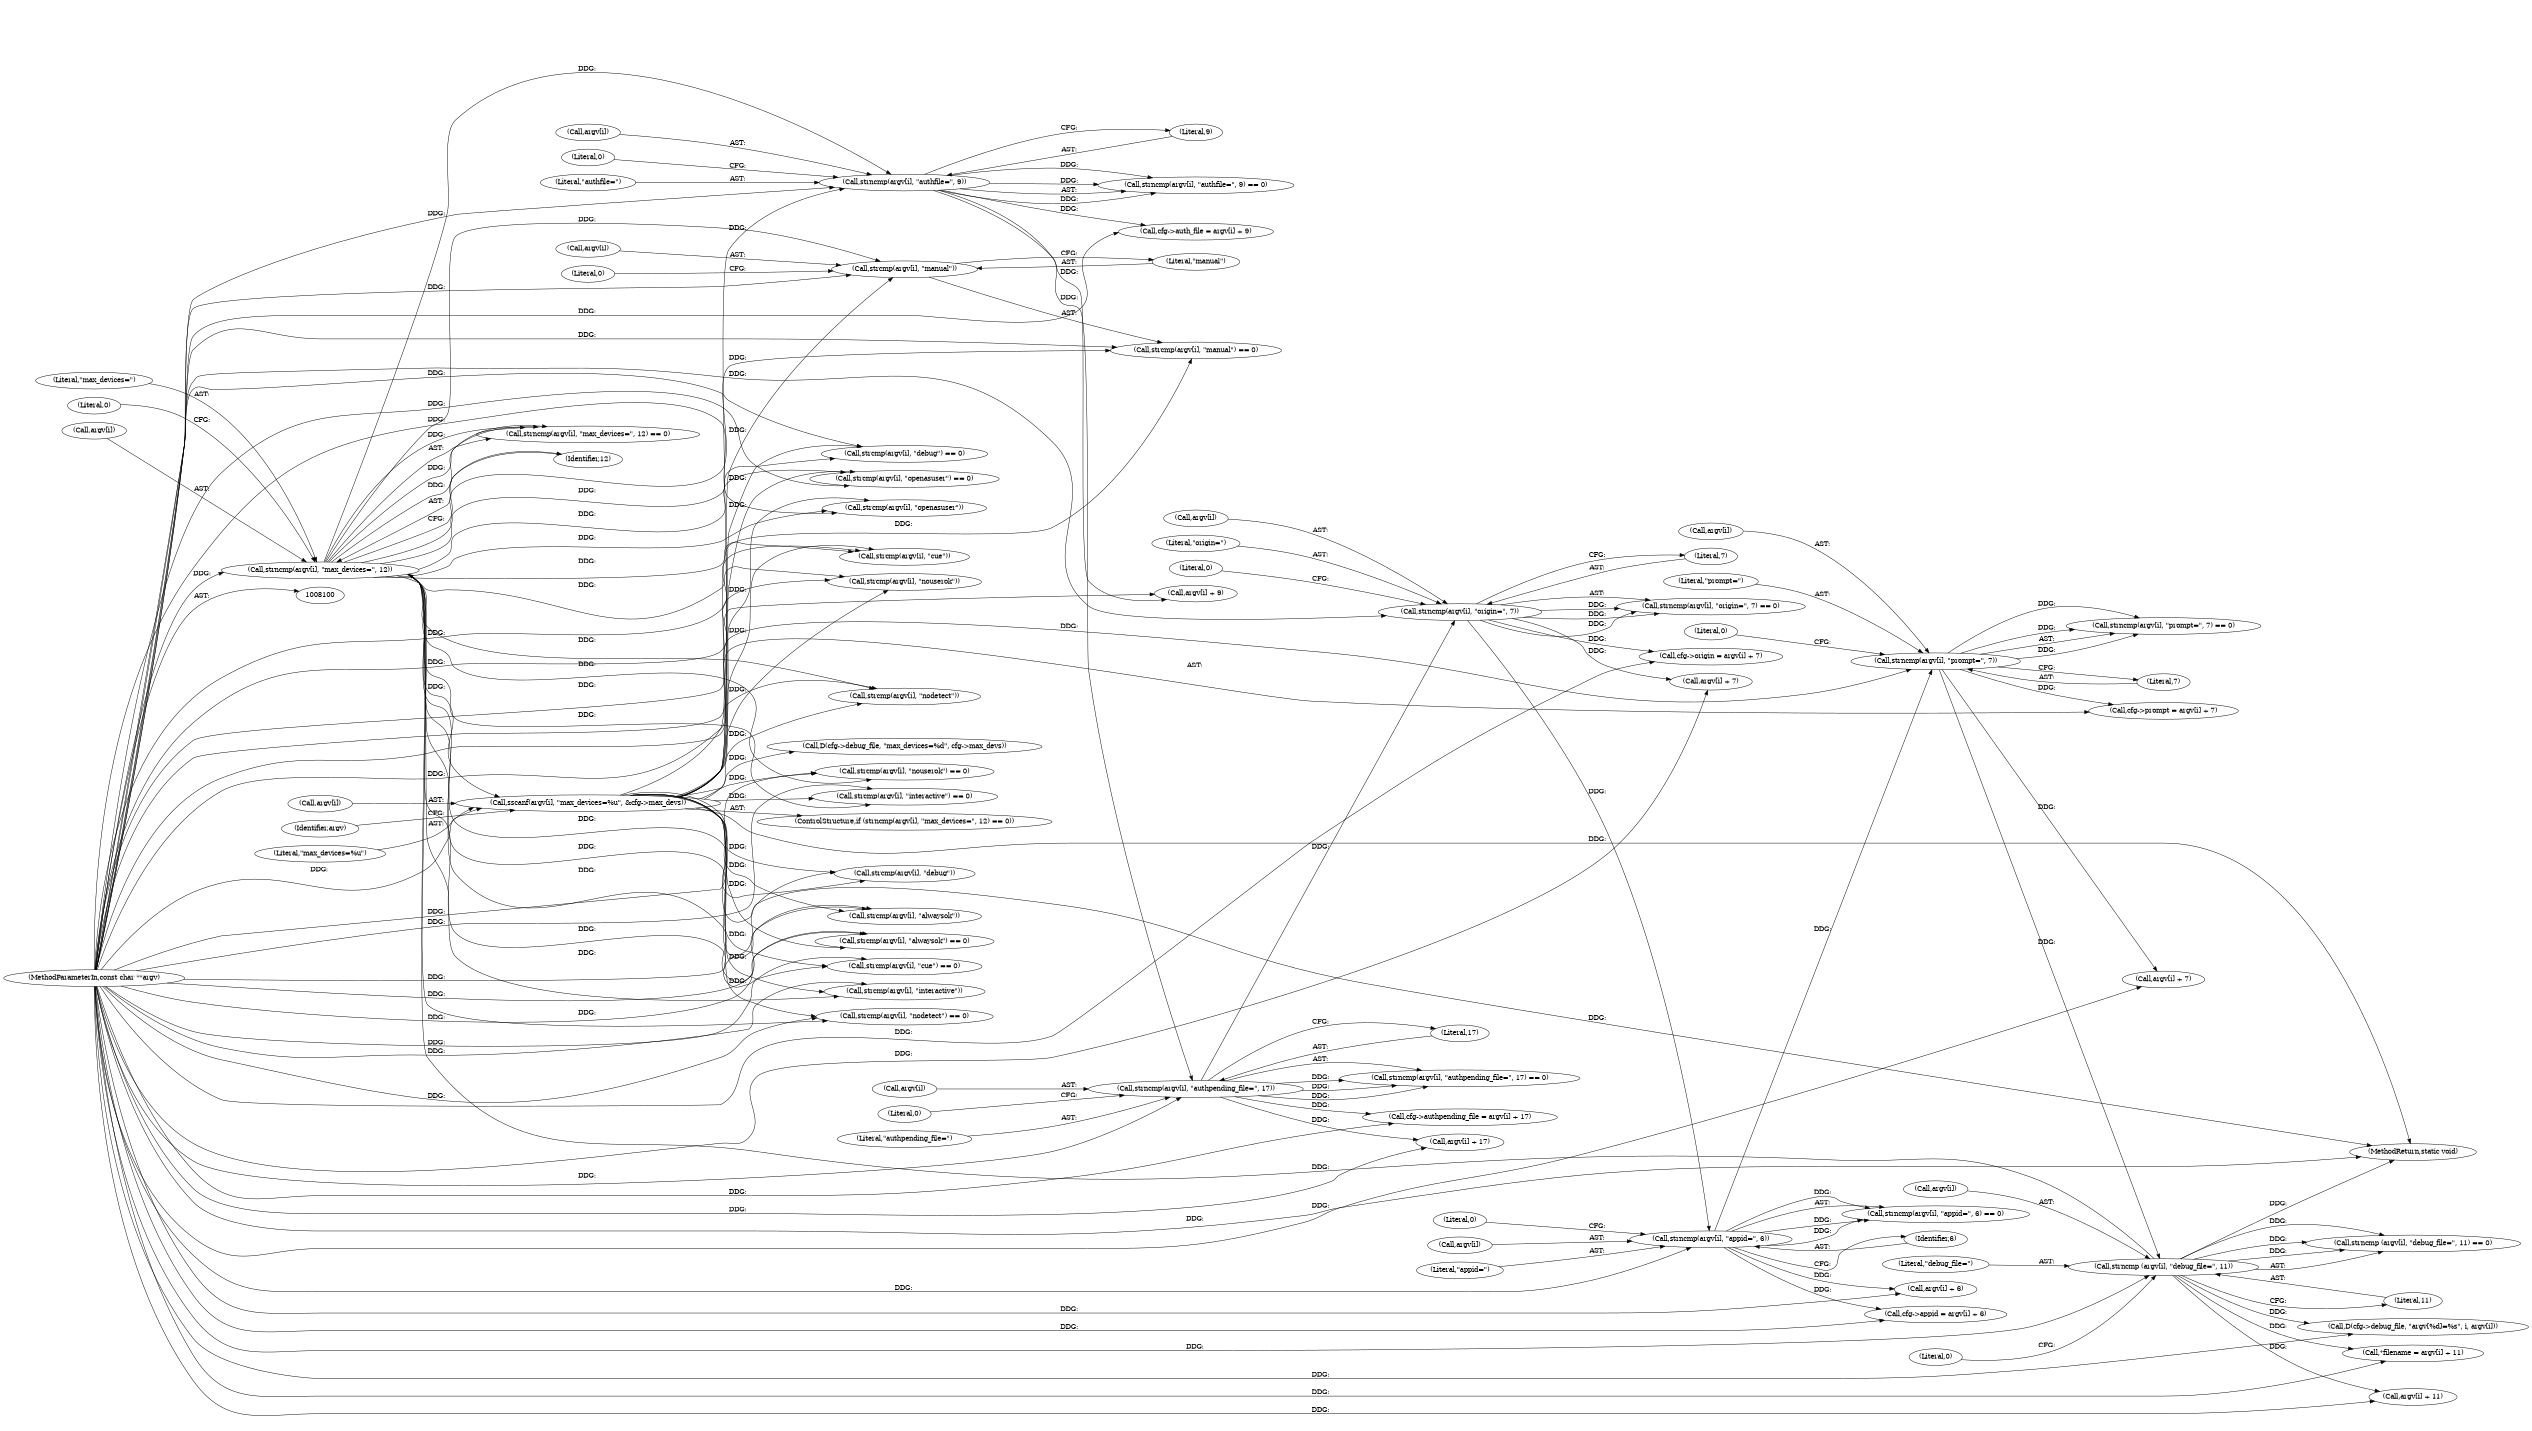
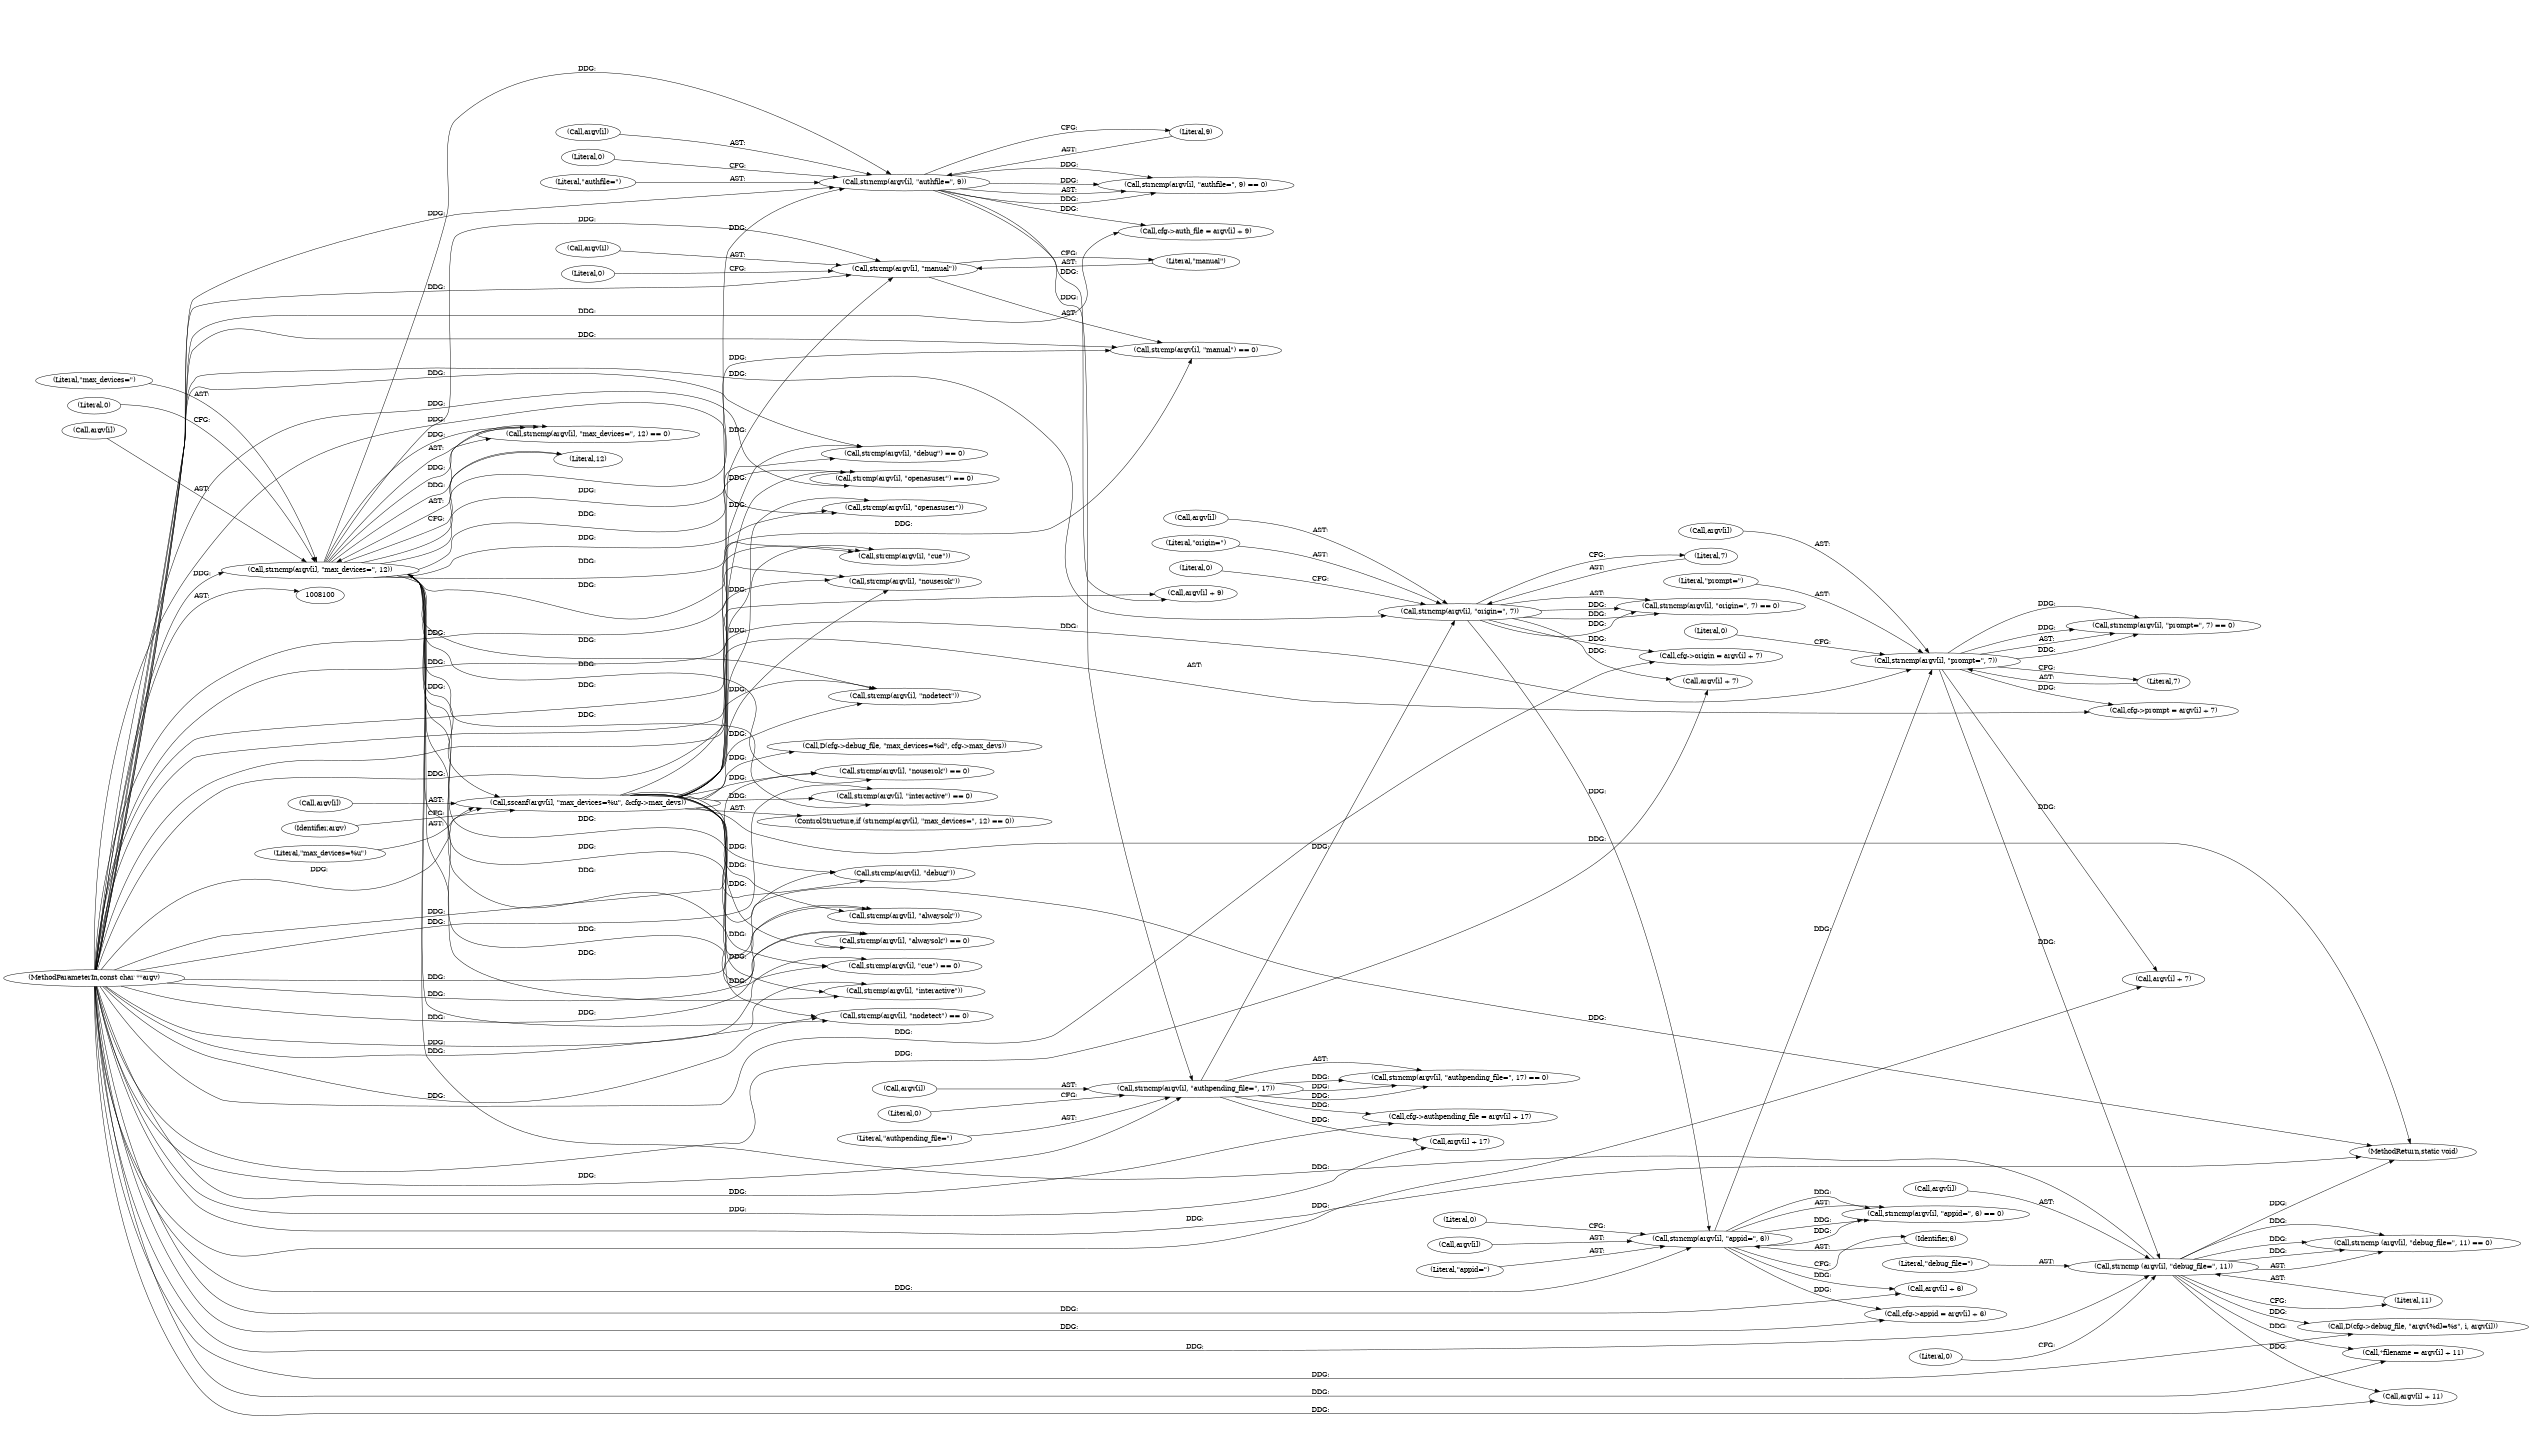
  digraph {
    rankdir=LR
    n1 [label="(Call,strcmp(argv[i], \"manual\"))"]
    n2 [label="(Literal,\"manual\")"]
    n3 [label="(Call,strcmp(argv[i], \"manual\") == 0)"]
    n4 [label="(Call,strncmp(argv[i], \"max_devices=\", 12))"]
    n5 [label="(Call,strncmp(argv[i], \"authfile=\", 9))"]
    n6 [label="(Call,sscanf(argv[i], \"max_devices=%u\", &cfg->max_devs))"]
    n7 [label="(Call,strcmp(argv[i], \"nodetect\"))"]
    n8 [label="(Call,strcmp(argv[i], \"interactive\") == 0)"]
    n9 [label="(Call,strcmp(argv[i], \"debug\"))"]
    n10 [label="(Call,strcmp(argv[i], \"alwaysok\") == 0)"]
    n11 [label="(Call,strcmp(argv[i], \"cue\") == 0)"]
    n12 [label="(Call,strcmp(argv[i], \"interactive\"))"]
    n13 [label="(Call,strcmp(argv[i], \"debug\") == 0)"]
    n14 [label="(Call,strcmp(argv[i], \"openasuser\"))"]
    n15 [label="(Call,strcmp(argv[i], \"nouserok\"))"]
    n16 [label="(Call,strncmp(argv[i], \"max_devices=\", 12) == 0)"]
    n17 [label="(Call,strcmp(argv[i], \"alwaysok\"))"]
-   n18 [label="(Identifier,12)"]
+   n18 [label="(Literal,12)"]
    n19 [label="(Call,strcmp(argv[i], \"nodetect\") == 0)"]
    n20 [label="(Call,strcmp(argv[i], \"cue\"))"]
    n21 [label="(Call,strcmp(argv[i], \"nouserok\") == 0)"]
    n22 [label="(Call,strcmp(argv[i], \"openasuser\") == 0)"]
    n23 [label="(Call,strncmp(argv[i], \"authpending_file=\", 17))"]
    n24 [label="(Call,strncmp(argv[i], \"authfile=\", 9) == 0)"]
    n25 [label="(Call,cfg->auth_file = argv[i] + 9)"]
    n26 [label="(Call,argv[i] + 9)"]
    n27 [label="(Literal,9)"]
    n28 [label="(MethodReturn,static void)"]
    n29 [label="(ControlStructure,if (strncmp(argv[i], \"max_devices=\", 12) == 0))"]
    n30 [label="(Call,D(cfg->debug_file, \"max_devices=%d\", cfg->max_devs))"]
    n31 [label="(Call,strncmp (argv[i], \"debug_file=\", 11))"]
    n32 [label="(Call,strncmp (argv[i], \"debug_file=\", 11) == 0)"]
    n33 [label="(Call,D(cfg->debug_file, \"argv[%d]=%s\", i, argv[i]))"]
    n34 [label="(Call,*filename = argv[i] + 11)"]
    n35 [label="(Call,argv[i] + 11)"]
    n36 [label="(Literal,11)"]
    n37 [label="(Call,strncmp(argv[i], \"prompt=\", 7))"]
    n38 [label="(Call,cfg->prompt = argv[i] + 7)"]
    n39 [label="(Literal,7)"]
    n40 [label="(Call,strncmp(argv[i], \"prompt=\", 7) == 0)"]
    n41 [label="(Call,argv[i] + 7)"]
    n42 [label="(Call,strncmp(argv[i], \"appid=\", 6))"]
    n43 [label="(Call,cfg->appid = argv[i] + 6)"]
    n44 [label="(Call,argv[i] + 6)"]
    n45 [label="(Call,strncmp(argv[i], \"appid=\", 6) == 0)"]
    n46 [label="(Identifier,6)"]
    n47 [label="(Call,strncmp(argv[i], \"origin=\", 7))"]
    n48 [label="(Call,cfg->origin = argv[i] + 7)"]
    n49 [label="(Literal,7)"]
    n50 [label="(Call,strncmp(argv[i], \"origin=\", 7) == 0)"]
    n51 [label="(Call,argv[i] + 7)"]
    n52 [label="(Call,strncmp(argv[i], \"authpending_file=\", 17) == 0)"]
-   n53 [label="(Literal,17)"]
    n54 [label="(Call,cfg->authpending_file = argv[i] + 17)"]
    n55 [label="(Call,argv[i] + 17)"]
    n56 [label="(MethodParameterIn,const char **argv)"]
    n57 [label=1008100]
    n58 [label="(Literal,0)"]
    n59 [label="(Call,argv[i])"]
    n60 [label="(Call,argv[i])"]
    n61 [label="(Call,argv[i])"]
    n62 [label="(Literal,\"origin=\")"]
    n63 [label="(Literal,\"authpending_file=\")"]
    n64 [label="(Call,argv[i])"]
    n65 [label="(Literal,\"prompt=\")"]
    n66 [label="(Literal,0)"]
    n67 [label="(Call,argv[i])"]
    n68 [label="(Literal,0)"]
    n69 [label="(Literal,\"appid=\")"]
    n70 [label="(Call,argv[i])"]
    n71 [label="(Literal,0)"]
    n72 [label="(Call,argv[i])"]
    n73 [label="(Literal,0)"]
    n74 [label="(Literal,0)"]
    n75 [label="(Literal,\"authfile=\")"]
    n76 [label="(Literal,0)"]
    n77 [label="(Identifier,argv)"]
    n78 [label="(Call,argv[i])"]
    n79 [label="(Literal,\"debug_file=\")"]
    n80 [label="(Literal,\"max_devices=\")"]
    n81 [label="(Literal,\"max_devices=%u\")"]
    n82 [label="(Literal,0)"]
    n83 [label="(Call,argv[i])"]
    n1 -> n2 [label="CFG: "]
    n1 -> n3 [label="AST: "]
    n2 -> n1 [label="AST: "]
    n4 -> n1 [label="DDG: "]
    n4 -> n3 [label="DDG: "]
    n4 -> n5 [label="DDG: "]
    n4 -> n6 [label="DDG: "]
    n4 -> n7 [label="DDG: "]
    n4 -> n8 [label="DDG: "]
    n4 -> n9 [label="DDG: "]
    n4 -> n10 [label="DDG: "]
    n4 -> n11 [label="DDG: "]
    n4 -> n12 [label="DDG: "]
    n4 -> n13 [label="DDG: "]
    n4 -> n14 [label="DDG: "]
    n4 -> n15 [label="DDG: "]
    n4 -> n16 [label="AST: "]
    n4 -> n16 [label="DDG: "]
    n4 -> n16 [label="DDG: "]
    n4 -> n16 [label="DDG: "]
    n4 -> n17 [label="DDG: "]
    n4 -> n18 [label="CFG: "]
    n4 -> n19 [label="DDG: "]
    n4 -> n20 [label="DDG: "]
    n4 -> n21 [label="DDG: "]
    n4 -> n22 [label="DDG: "]
    n5 -> n23 [label="DDG: "]
    n5 -> n24 [label="AST: "]
    n5 -> n24 [label="DDG: "]
    n5 -> n24 [label="DDG: "]
    n5 -> n24 [label="DDG: "]
    n5 -> n25 [label="DDG: "]
    n5 -> n26 [label="DDG: "]
    n5 -> n27 [label="CFG: "]
    n6 -> n1 [label="DDG: "]
    n6 -> n3 [label="DDG: "]
    n6 -> n5 [label="DDG: "]
    n6 -> n7 [label="DDG: "]
    n6 -> n8 [label="DDG: "]
    n6 -> n9 [label="DDG: "]
    n6 -> n10 [label="DDG: "]
    n6 -> n11 [label="DDG: "]
    n6 -> n12 [label="DDG: "]
    n6 -> n13 [label="DDG: "]
    n6 -> n14 [label="DDG: "]
    n6 -> n15 [label="DDG: "]
    n6 -> n17 [label="DDG: "]
    n6 -> n19 [label="DDG: "]
    n6 -> n20 [label="DDG: "]
    n6 -> n21 [label="DDG: "]
    n6 -> n22 [label="DDG: "]
    n6 -> n28 [label="DDG: "]
    n6 -> n28 [label="DDG: "]
    n6 -> n29 [label="AST: "]
    n6 -> n30 [label="DDG: "]
    n18 -> n4 [label="AST: "]
    n23 -> n47 [label="DDG: "]
    n23 -> n52 [label="AST: "]
    n23 -> n52 [label="DDG: "]
    n23 -> n52 [label="DDG: "]
    n23 -> n52 [label="DDG: "]
-   n23 -> n53 [label="CFG: "]
    n23 -> n54 [label="DDG: "]
    n23 -> n55 [label="DDG: "]
    n27 -> n5 [label="AST: "]
    n31 -> n4 [label="DDG: "]
    n31 -> n28 [label="DDG: "]
    n31 -> n32 [label="AST: "]
    n31 -> n32 [label="DDG: "]
    n31 -> n32 [label="DDG: "]
    n31 -> n32 [label="DDG: "]
    n31 -> n33 [label="DDG: "]
    n31 -> n34 [label="DDG: "]
    n31 -> n35 [label="DDG: "]
    n31 -> n36 [label="CFG: "]
    n36 -> n31 [label="AST: "]
    n37 -> n31 [label="DDG: "]
    n37 -> n38 [label="DDG: "]
    n37 -> n39 [label="CFG: "]
    n37 -> n40 [label="AST: "]
    n37 -> n40 [label="DDG: "]
    n37 -> n40 [label="DDG: "]
    n37 -> n40 [label="DDG: "]
    n37 -> n41 [label="DDG: "]
    n39 -> n37 [label="AST: "]
    n42 -> n37 [label="DDG: "]
    n42 -> n43 [label="DDG: "]
    n42 -> n44 [label="DDG: "]
    n42 -> n45 [label="AST: "]
    n42 -> n45 [label="DDG: "]
    n42 -> n45 [label="DDG: "]
    n42 -> n45 [label="DDG: "]
    n42 -> n46 [label="CFG: "]
    n46 -> n42 [label="AST: "]
    n47 -> n42 [label="DDG: "]
    n47 -> n48 [label="DDG: "]
    n47 -> n49 [label="CFG: "]
    n47 -> n50 [label="AST: "]
    n47 -> n50 [label="DDG: "]
    n47 -> n50 [label="DDG: "]
    n47 -> n50 [label="DDG: "]
    n47 -> n51 [label="DDG: "]
    n49 -> n47 [label="AST: "]
-   n53 -> n23 [label="AST: "]
    n56 -> n1 [label="DDG: "]
    n56 -> n3 [label="DDG: "]
    n56 -> n4 [label="DDG: "]
    n56 -> n5 [label="DDG: "]
    n56 -> n6 [label="DDG: "]
    n56 -> n7 [label="DDG: "]
    n56 -> n8 [label="DDG: "]
    n56 -> n9 [label="DDG: "]
    n56 -> n10 [label="DDG: "]
    n56 -> n11 [label="DDG: "]
    n56 -> n12 [label="DDG: "]
    n56 -> n13 [label="DDG: "]
    n56 -> n14 [label="DDG: "]
    n56 -> n15 [label="DDG: "]
    n56 -> n17 [label="DDG: "]
    n56 -> n19 [label="DDG: "]
    n56 -> n20 [label="DDG: "]
    n56 -> n21 [label="DDG: "]
    n56 -> n22 [label="DDG: "]
    n56 -> n23 [label="DDG: "]
    n56 -> n25 [label="DDG: "]
    n56 -> n26 [label="DDG: "]
    n56 -> n28 [label="DDG: "]
    n56 -> n31 [label="DDG: "]
    n56 -> n33 [label="DDG: "]
    n56 -> n34 [label="DDG: "]
    n56 -> n35 [label="DDG: "]
    n56 -> n37 [label="DDG: "]
    n56 -> n38 [label="AST: "]
    n56 -> n41 [label="DDG: "]
    n56 -> n42 [label="DDG: "]
    n56 -> n43 [label="DDG: "]
    n56 -> n44 [label="DDG: "]
    n56 -> n47 [label="DDG: "]
    n56 -> n48 [label="DDG: "]
    n56 -> n51 [label="DDG: "]
    n56 -> n54 [label="DDG: "]
    n56 -> n55 [label="DDG: "]
    n56 -> n57 [label="AST: "]
    n58 -> n31 [label="CFG: "]
    n59 -> n6 [label="AST: "]
    n60 -> n47 [label="AST: "]
    n61 -> n5 [label="AST: "]
    n62 -> n47 [label="AST: "]
    n63 -> n23 [label="AST: "]
    n64 -> n37 [label="AST: "]
    n65 -> n37 [label="AST: "]
    n66 -> n37 [label="CFG: "]
    n67 -> n42 [label="AST: "]
    n68 -> n1 [label="CFG: "]
    n69 -> n42 [label="AST: "]
    n70 -> n31 [label="AST: "]
    n71 -> n42 [label="CFG: "]
    n72 -> n23 [label="AST: "]
    n73 -> n23 [label="CFG: "]
    n74 -> n5 [label="CFG: "]
    n75 -> n5 [label="AST: "]
    n76 -> n47 [label="CFG: "]
    n77 -> n6 [label="CFG: "]
    n78 -> n1 [label="AST: "]
    n79 -> n31 [label="AST: "]
    n80 -> n4 [label="AST: "]
    n81 -> n6 [label="AST: "]
    n82 -> n4 [label="CFG: "]
    n83 -> n4 [label="AST: "]
  }
